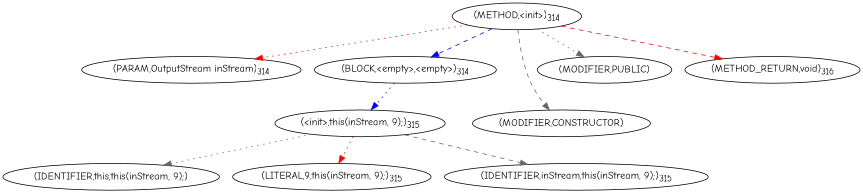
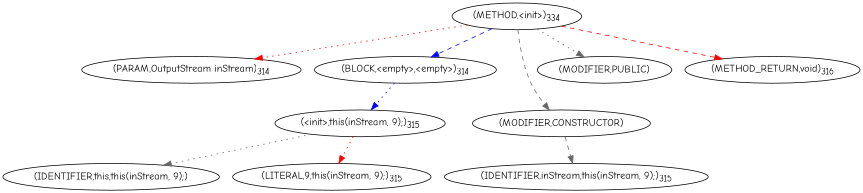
  digraph {
    fontname="Comic Neue"
    node [fontname="Comic Neue"]
    edge [color=gray40 fontname="Comic Neue" style=dotted]
-   n1 [label=<(METHOD,&lt;init&gt;)<SUB>314</SUB>>]
+   n1 [label=<(METHOD,&lt;init&gt;)<SUB>334</SUB>>]
    n2 [label=<(PARAM,OutputStream inStream)<SUB>314</SUB>>]
    n3 [label=<(BLOCK,&lt;empty&gt;,&lt;empty&gt;)<SUB>314</SUB>>]
    n4 [label=<(MODIFIER,CONSTRUCTOR)>]
    n5 [label=<(MODIFIER,PUBLIC)>]
    n6 [label=<(METHOD_RETURN,void)<SUB>316</SUB>>]
    n7 [label=<(&lt;init&gt;,this(inStream, 9);)<SUB>315</SUB>>]
    n8 [label=<(IDENTIFIER,this,this(inStream, 9);)>]
    n9 [label=<(IDENTIFIER,inStream,this(inStream, 9);)<SUB>315</SUB>>]
    n10 [label=<(LITERAL,9,this(inStream, 9);)<SUB>315</SUB>>]
    n1 -> n2 [color=red]
    n1 -> n3 [color=blue style=dashed]
    n1 -> n4 [style=dashed]
    n1 -> n5
    n1 -> n6 [color=red style=dashed]
    n3 -> n7 [color=blue]
    n7 -> n8
-   n7 -> n9 [style=dashed]
+   n4 -> n9 [style=dashed]
    n7 -> n10 [color=red]
  }
